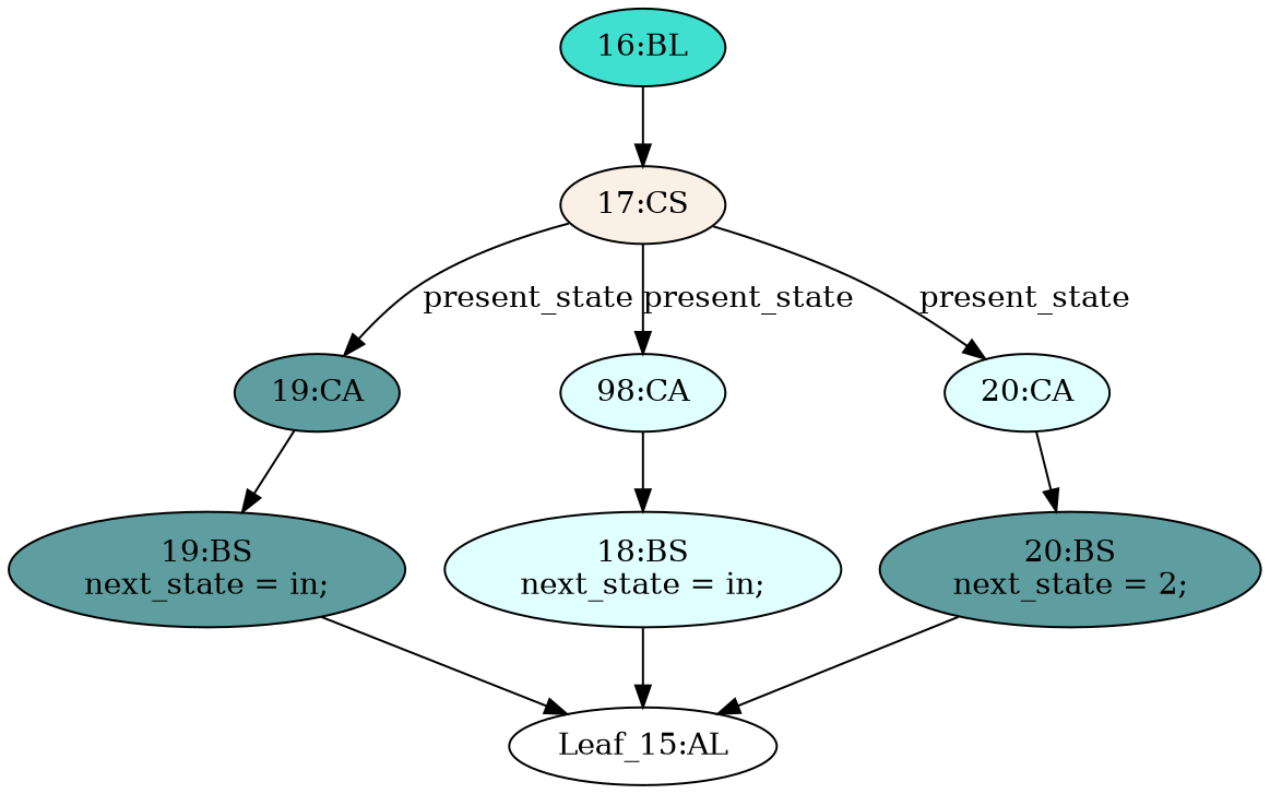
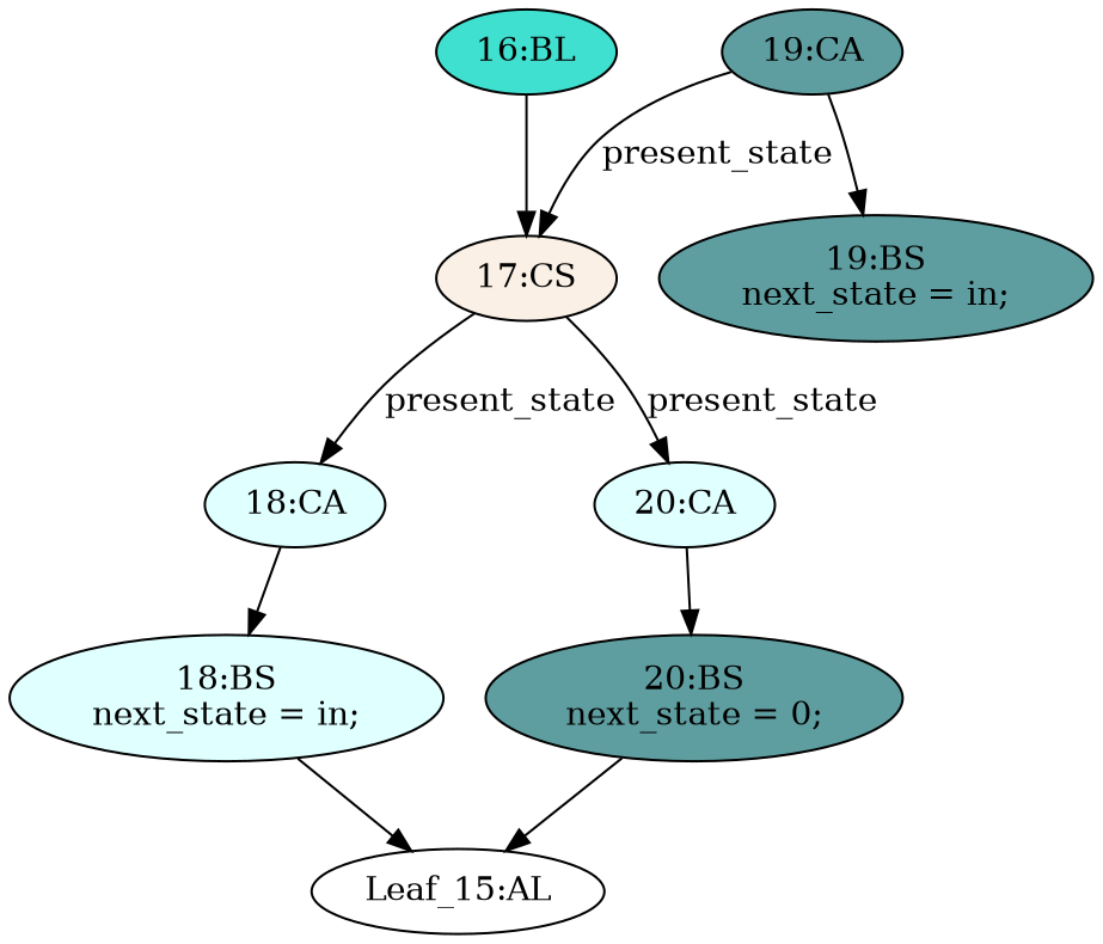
  strict digraph {
    node [fillcolor=cadetblue statements="[]" style=filled typ=Case]
    edge [cond="[]" lineno=None]
    n1 [ast="<pyverilog.vparser.ast.Block object at 0x7f8c970e3f50>" fillcolor=turquoise label="16:BL" typ=Block]
    n2 [ast="<pyverilog.vparser.ast.CaseStatement object at 0x7f8c970e3f90>" fillcolor=linen label="17:CS" typ=CaseStatement]
    n3 [ast="<pyverilog.vparser.ast.Case object at 0x7f8c96992290>" label="19:CA"]
-   n4 [ast="<pyverilog.vparser.ast.Case object at 0x7f8c96992090>" fillcolor=lightcyan label="98:CA"]
+   n4 [ast="<pyverilog.vparser.ast.Case object at 0x7f8c96992090>" fillcolor=lightcyan label="18:CA"]
    n5 [ast="<pyverilog.vparser.ast.Case object at 0x7f8c96992450>" fillcolor=lightcyan label="20:CA"]
    n6 [def_var="['next_state']" label="Leaf_15:AL" fillcolor="" statements="" style="" typ=""]
    n7 [ast="<pyverilog.vparser.ast.BlockingSubstitution object at 0x7f8c96992310>" label="19:BS\nnext_state = in;" statements="[<pyverilog.vparser.ast.BlockingSubstitution object at 0x7f8c96992310>]" typ=BlockingSubstitution]
    n8 [ast="<pyverilog.vparser.ast.BlockingSubstitution object at 0x7f8c96992110>" fillcolor=lightcyan label="18:BS\nnext_state = in;" statements="[<pyverilog.vparser.ast.BlockingSubstitution object at 0x7f8c96992110>]" typ=BlockingSubstitution]
-   n9 [ast="<pyverilog.vparser.ast.BlockingSubstitution object at 0x7f8c96992490>" label="20:BS\nnext_state = 2;" statements="[<pyverilog.vparser.ast.BlockingSubstitution object at 0x7f8c96992490>]" typ=BlockingSubstitution]
+   n9 [ast="<pyverilog.vparser.ast.BlockingSubstitution object at 0x7f8c96992490>" label="20:BS\nnext_state = 0;" statements="[<pyverilog.vparser.ast.BlockingSubstitution object at 0x7f8c96992490>]" typ=BlockingSubstitution]
    n1 -> n2
-   n2 -> n3 [cond="['present_state']" label=present_state lineno=17]
+   n3 -> n2 [cond="['present_state']" label=present_state lineno=17]
    n2 -> n4 [cond="['present_state']" label=present_state lineno=17]
    n2 -> n5 [cond="['present_state']" label=present_state lineno=17]
    n3 -> n7
    n4 -> n8
    n5 -> n9
-   n7 -> n6
    n8 -> n6
    n9 -> n6
  }
